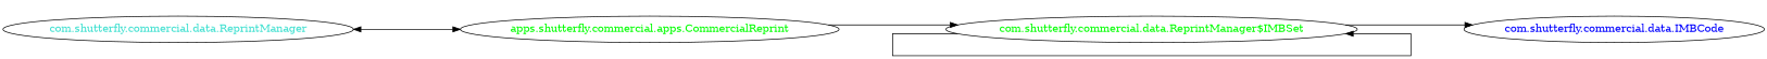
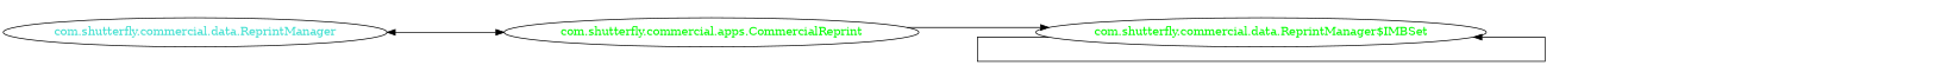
  digraph {
    concentrate=true
    rankdir=LR
    ranksep=2.0
    splines=ortho
    node [fontcolor=green]
    "com.shutterfly.commercial.data.ReprintManager$IMBSet"
-   "com.shutterfly.commercial.data.IMBCode" [fontcolor=blue]
-   "com.shutterfly.commercial.apps.CommercialReprint" [label="apps.shutterfly.commercial.apps.CommercialReprint"]
+   "com.shutterfly.commercial.apps.CommercialReprint"
    "com.shutterfly.commercial.data.ReprintManager" [fontcolor=turquoise]
    "com.shutterfly.commercial.data.ReprintManager$IMBSet" -> "com.shutterfly.commercial.data.ReprintManager$IMBSet"
-   "com.shutterfly.commercial.data.ReprintManager$IMBSet" -> "com.shutterfly.commercial.data.IMBCode"
    "com.shutterfly.commercial.apps.CommercialReprint" -> "com.shutterfly.commercial.data.ReprintManager$IMBSet"
    "com.shutterfly.commercial.data.ReprintManager" -> "com.shutterfly.commercial.apps.CommercialReprint" [dir=both]
  }
